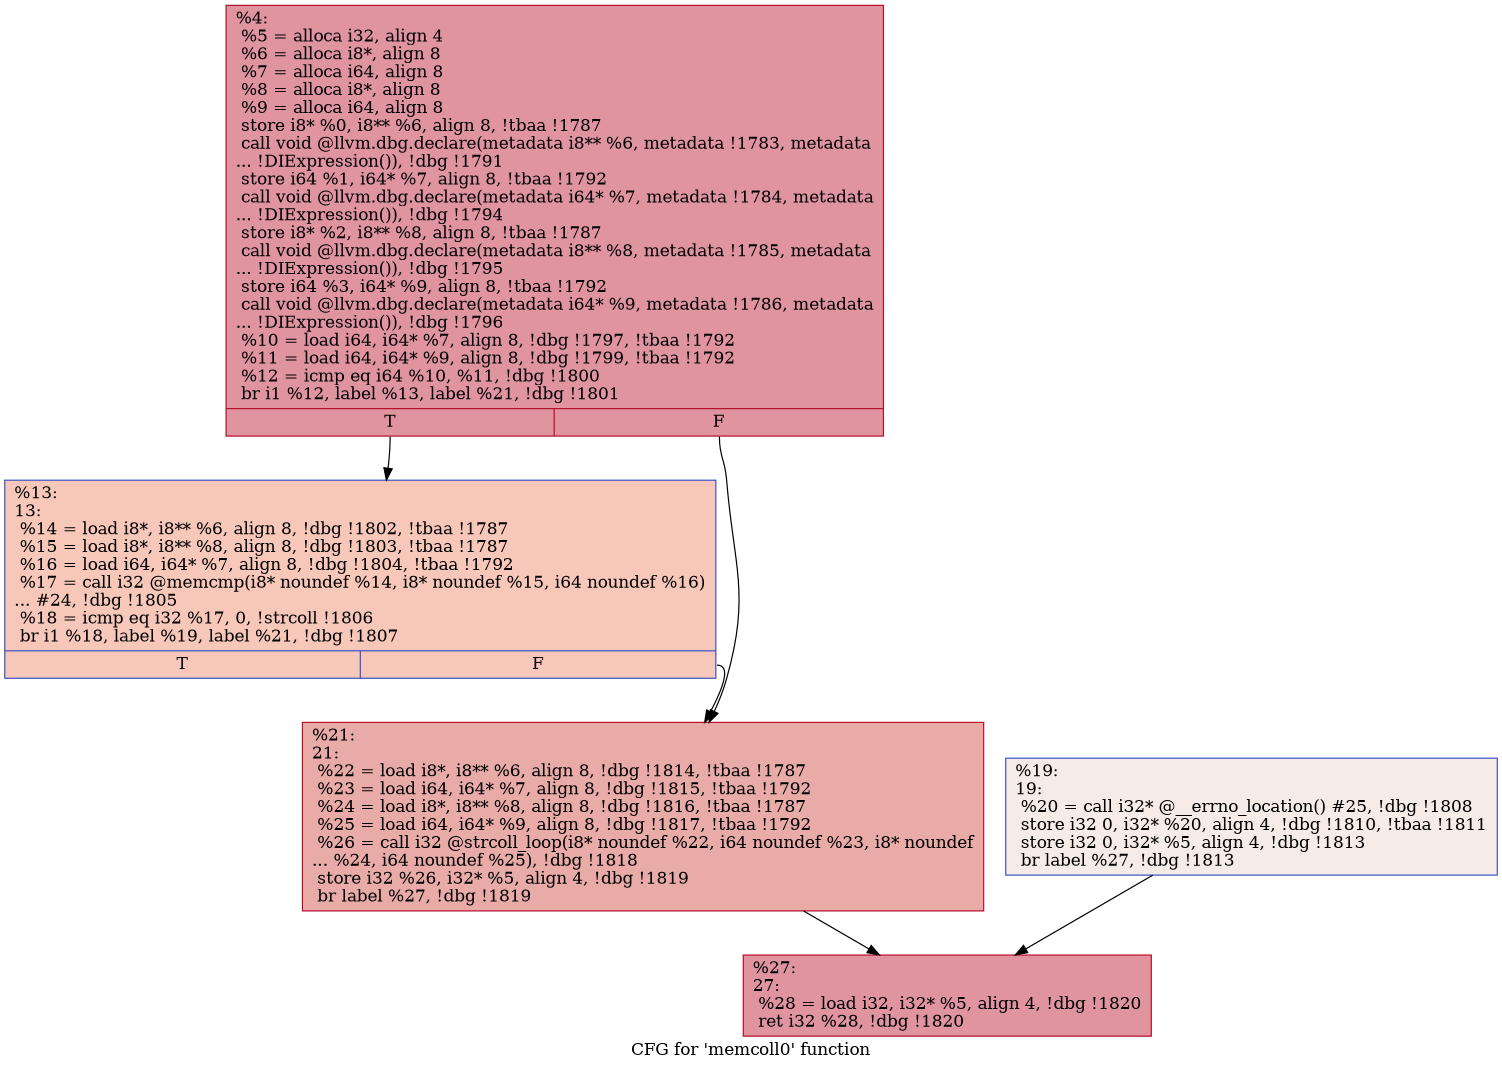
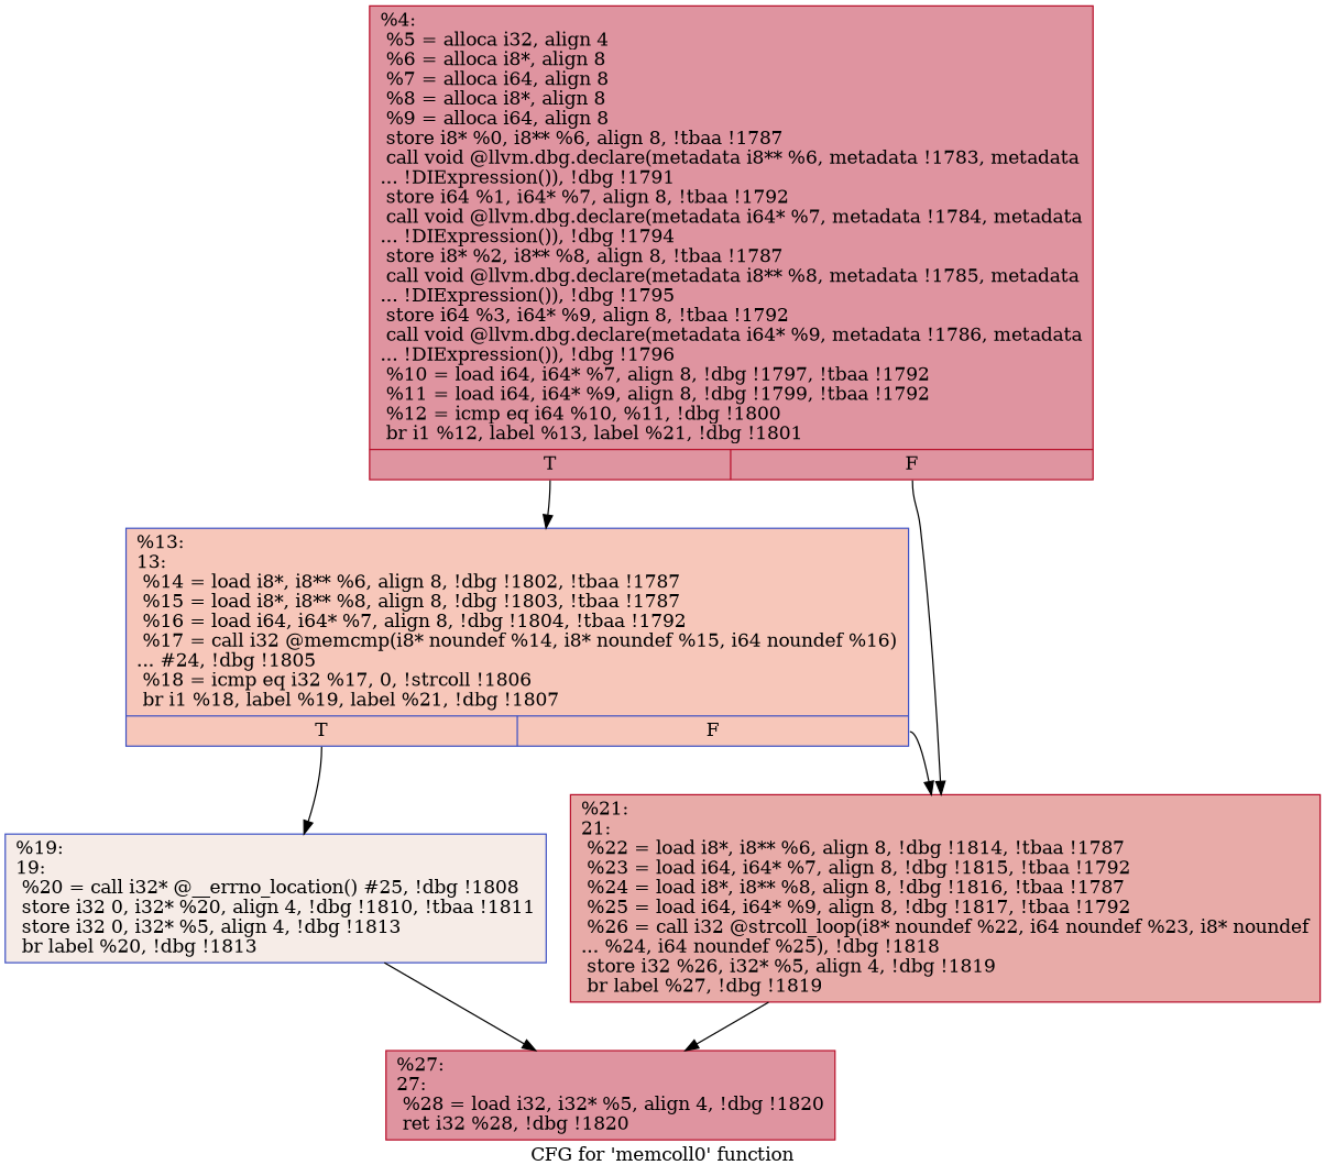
  digraph {
    label="CFG for 'memcoll0' function"
    node [color="#b70d28ff" fillcolor="#b70d2870" shape=record style=filled]
    n1 [label="{%4:\l  %5 = alloca i32, align 4\l  %6 = alloca i8*, align 8\l  %7 = alloca i64, align 8\l  %8 = alloca i8*, align 8\l  %9 = alloca i64, align 8\l  store i8* %0, i8** %6, align 8, !tbaa !1787\l  call void @llvm.dbg.declare(metadata i8** %6, metadata !1783, metadata\l... !DIExpression()), !dbg !1791\l  store i64 %1, i64* %7, align 8, !tbaa !1792\l  call void @llvm.dbg.declare(metadata i64* %7, metadata !1784, metadata\l... !DIExpression()), !dbg !1794\l  store i8* %2, i8** %8, align 8, !tbaa !1787\l  call void @llvm.dbg.declare(metadata i8** %8, metadata !1785, metadata\l... !DIExpression()), !dbg !1795\l  store i64 %3, i64* %9, align 8, !tbaa !1792\l  call void @llvm.dbg.declare(metadata i64* %9, metadata !1786, metadata\l... !DIExpression()), !dbg !1796\l  %10 = load i64, i64* %7, align 8, !dbg !1797, !tbaa !1792\l  %11 = load i64, i64* %9, align 8, !dbg !1799, !tbaa !1792\l  %12 = icmp eq i64 %10, %11, !dbg !1800\l  br i1 %12, label %13, label %21, !dbg !1801\l|{<s0>T|<s1>F}}"]
    n2 [color="#3d50c3ff" fillcolor="#ec7f6370" label="{%13:\l13:                                               \l  %14 = load i8*, i8** %6, align 8, !dbg !1802, !tbaa !1787\l  %15 = load i8*, i8** %8, align 8, !dbg !1803, !tbaa !1787\l  %16 = load i64, i64* %7, align 8, !dbg !1804, !tbaa !1792\l  %17 = call i32 @memcmp(i8* noundef %14, i8* noundef %15, i64 noundef %16)\l... #24, !dbg !1805\l  %18 = icmp eq i32 %17, 0, !strcoll !1806\l  br i1 %18, label %19, label %21, !dbg !1807\l|{<s0>T|<s1>F}}"]
    n3 [fillcolor="#cc403a70" label="{%21:\l21:                                               \l  %22 = load i8*, i8** %6, align 8, !dbg !1814, !tbaa !1787\l  %23 = load i64, i64* %7, align 8, !dbg !1815, !tbaa !1792\l  %24 = load i8*, i8** %8, align 8, !dbg !1816, !tbaa !1787\l  %25 = load i64, i64* %9, align 8, !dbg !1817, !tbaa !1792\l  %26 = call i32 @strcoll_loop(i8* noundef %22, i64 noundef %23, i8* noundef\l... %24, i64 noundef %25), !dbg !1818\l  store i32 %26, i32* %5, align 4, !dbg !1819\l  br label %27, !dbg !1819\l}"]
-   n4 [color="#3d50c3ff" fillcolor="#ead5c970" label="{%19:\l19:                                               \l  %20 = call i32* @__errno_location() #25, !dbg !1808\l  store i32 0, i32* %20, align 4, !dbg !1810, !tbaa !1811\l  store i32 0, i32* %5, align 4, !dbg !1813\l  br label %27, !dbg !1813\l}"]
+   n4 [color="#3d50c3ff" fillcolor="#ead5c970" label="{%19:\l19:                                               \l  %20 = call i32* @__errno_location() #25, !dbg !1808\l  store i32 0, i32* %20, align 4, !dbg !1810, !tbaa !1811\l  store i32 0, i32* %5, align 4, !dbg !1813\l  br label %20, !dbg !1813\l}"]
    n5 [label="{%27:\l27:                                               \l  %28 = load i32, i32* %5, align 4, !dbg !1820\l  ret i32 %28, !dbg !1820\l}"]
    n1 -> n2 [tailport=s0]
    n1 -> n3 [tailport=s1]
    n2 -> n3 [tailport=s1]
+   n2 -> n4 [tailport=s0]
    n3 -> n5
    n4 -> n5
  }
